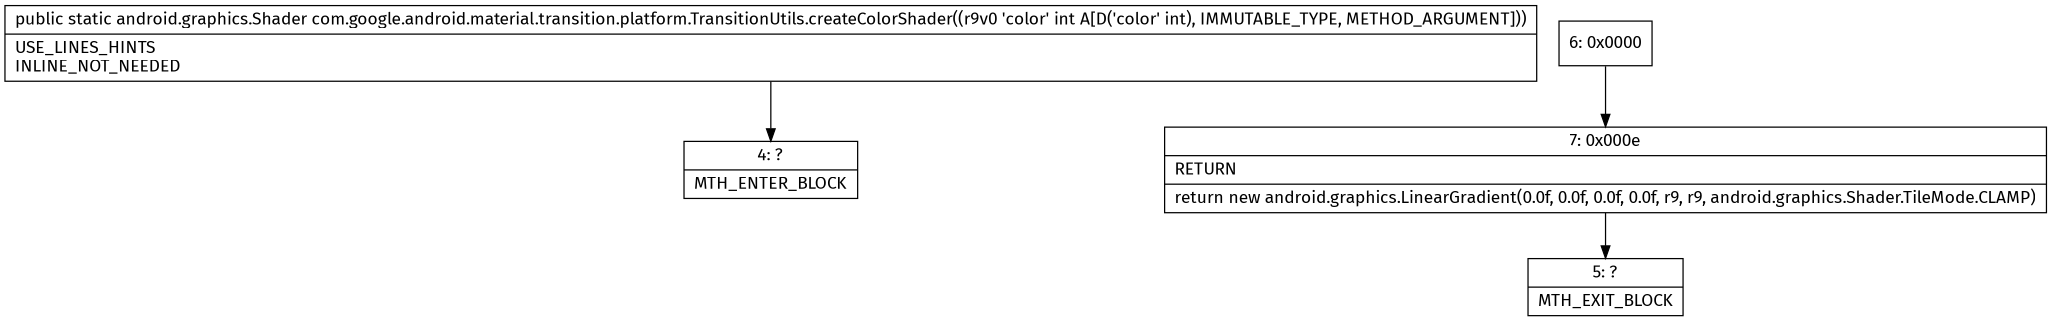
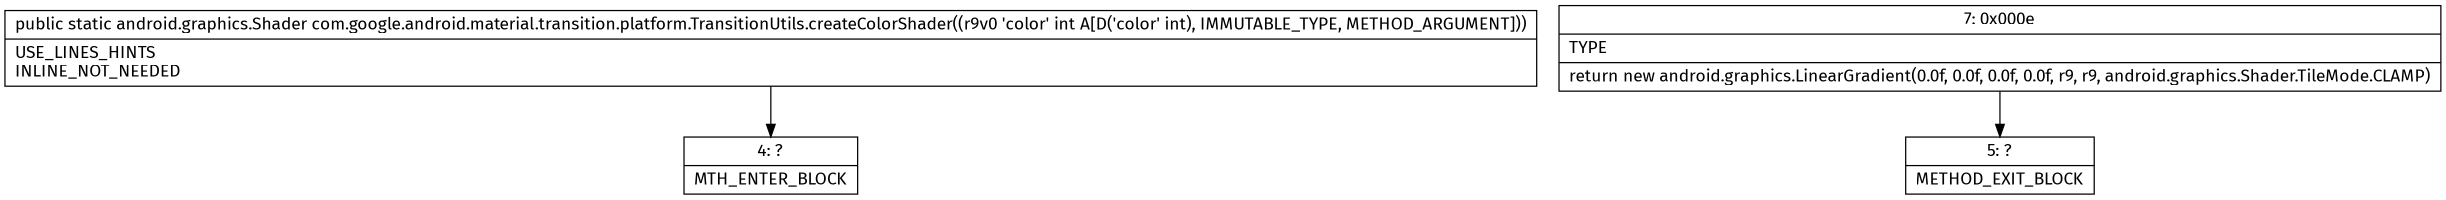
  digraph {
    fontname="Fira Sans"
    node [fontname="Fira Sans" shape=record]
    edge [fontname="Fira Sans"]
    n1 [label="{4\:\ ?|MTH_ENTER_BLOCK\l}"]
-   n2 [label="{6\:\ 0x0000}"]
-   n3 [label="{7\:\ 0x000e|RETURN\l|return new android.graphics.LinearGradient(0.0f, 0.0f, 0.0f, 0.0f, r9, r9, android.graphics.Shader.TileMode.CLAMP)\l}"]
-   n4 [label="{5\:\ ?|MTH_EXIT_BLOCK\l}"]
+   n3 [label="{7\:\ 0x000e|TYPE\l|return new android.graphics.LinearGradient(0.0f, 0.0f, 0.0f, 0.0f, r9, r9, android.graphics.Shader.TileMode.CLAMP)\l}"]
+   n4 [label="{5\:\ ?|METHOD_EXIT_BLOCK\l}"]
    n5 [label="{public static android.graphics.Shader com.google.android.material.transition.platform.TransitionUtils.createColorShader((r9v0 'color' int A[D('color' int), IMMUTABLE_TYPE, METHOD_ARGUMENT]))  | USE_LINES_HINTS\lINLINE_NOT_NEEDED\l}"]
-   n2 -> n3
    n3 -> n4
    n5 -> n1
  }
